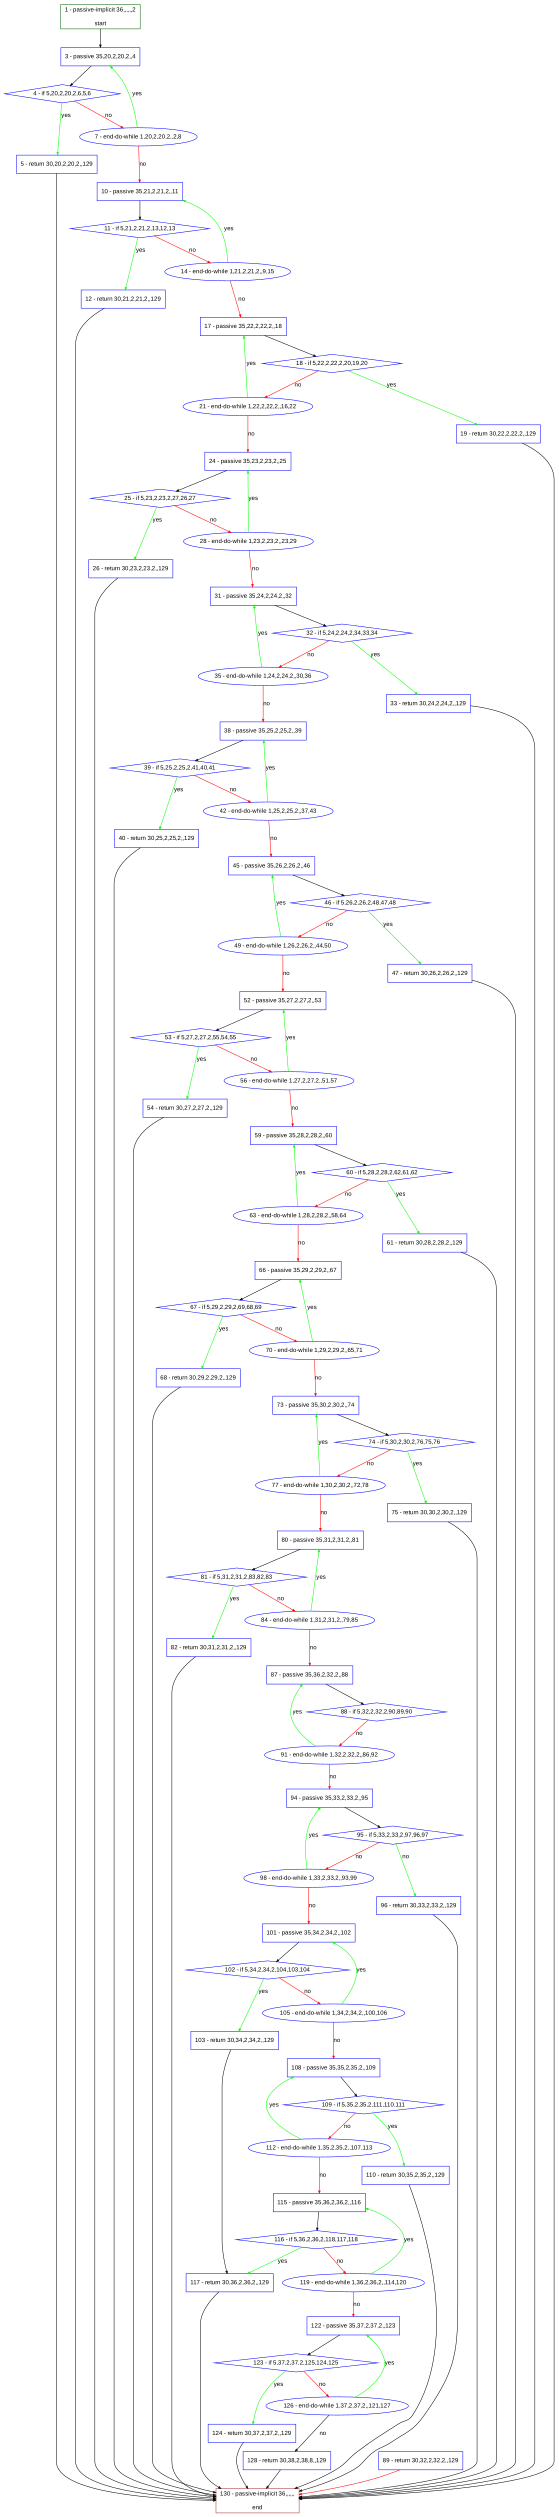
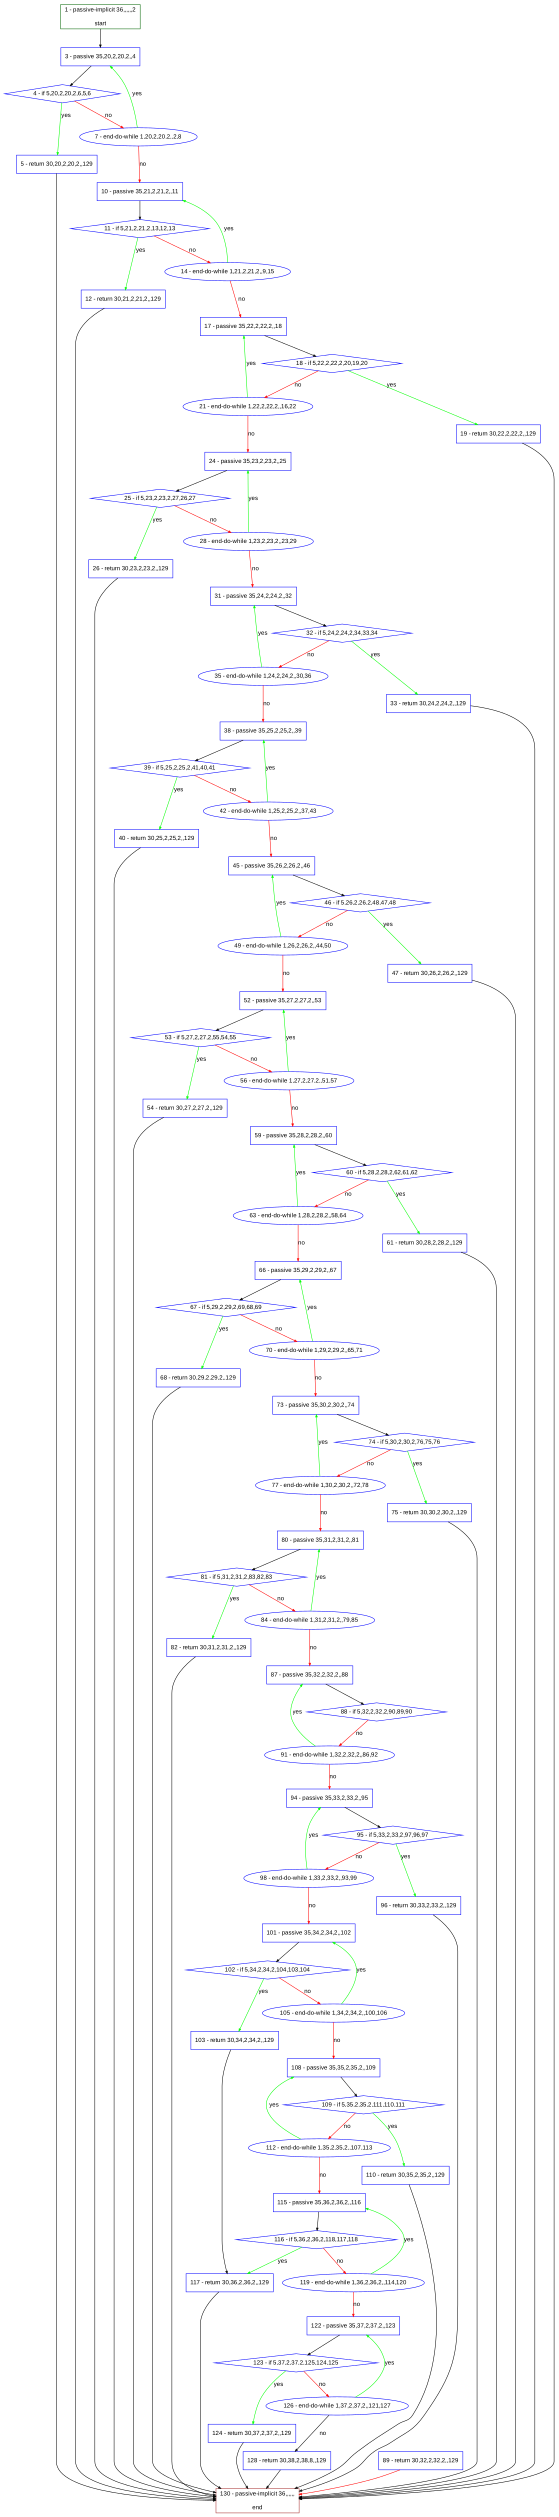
  digraph {
    bgcolor=white
    compound=true
    fillcolor="#FFFFCC"
    fontname=Arial
    fontsize=12
    pack=true
    packmode=clust
    style="rounded,filled"
    node [color="#0000ff" compound=true fillcolor="#ffffff" fixedsize=false fontname=Arial fontsize=12 node_initialized=no shape=box style=filled]
    edge [arrowhead=normal arrowsize=0.5 arrowtail=none color="#000000" compound=true dir=forward fontcolor=black fontname=Arial fontsize=12]
    n1 [label="3 - passive 35,20,2,20,2,,4"]
    n2 [label="4 - if 5,20,2,20,2,6,5,6" shape=diamond]
    n3 [label="5 - return 30,20,2,20,2,,129"]
    n4 [label="7 - end-do-while 1,20,2,20,2,,2,8" shape=oval]
    n5 [color="#006400" label="1 - passive-implicit 36,,,,,,2\n\nstart"]
    n6 [color="#a52a2a" label="130 - passive-implicit 36,,,,,,\n\nend"]
    n7 [label="10 - passive 35,21,2,21,2,,11"]
    n8 [label="11 - if 5,21,2,21,2,13,12,13" shape=diamond]
    n9 [label="12 - return 30,21,2,21,2,,129"]
    n10 [label="14 - end-do-while 1,21,2,21,2,,9,15" shape=oval]
    n11 [label="17 - passive 35,22,2,22,2,,18"]
    n12 [label="18 - if 5,22,2,22,2,20,19,20" shape=diamond]
    n13 [label="19 - return 30,22,2,22,2,,129"]
    n14 [label="21 - end-do-while 1,22,2,22,2,,16,22" shape=oval]
    n15 [label="24 - passive 35,23,2,23,2,,25"]
    n16 [label="25 - if 5,23,2,23,2,27,26,27" shape=diamond]
    n17 [label="26 - return 30,23,2,23,2,,129"]
    n18 [label="28 - end-do-while 1,23,2,23,2,,23,29" shape=oval]
    n19 [label="31 - passive 35,24,2,24,2,,32"]
    n20 [label="32 - if 5,24,2,24,2,34,33,34" shape=diamond]
    n21 [label="33 - return 30,24,2,24,2,,129"]
    n22 [label="35 - end-do-while 1,24,2,24,2,,30,36" shape=oval]
    n23 [label="38 - passive 35,25,2,25,2,,39"]
    n24 [label="39 - if 5,25,2,25,2,41,40,41" shape=diamond]
    n25 [label="40 - return 30,25,2,25,2,,129"]
    n26 [label="42 - end-do-while 1,25,2,25,2,,37,43" shape=oval]
    n27 [label="45 - passive 35,26,2,26,2,,46"]
    n28 [label="46 - if 5,26,2,26,2,48,47,48" shape=diamond]
    n29 [label="47 - return 30,26,2,26,2,,129"]
    n30 [label="49 - end-do-while 1,26,2,26,2,,44,50" shape=oval]
    n31 [label="52 - passive 35,27,2,27,2,,53"]
    n32 [label="53 - if 5,27,2,27,2,55,54,55" shape=diamond]
    n33 [label="54 - return 30,27,2,27,2,,129"]
    n34 [label="56 - end-do-while 1,27,2,27,2,,51,57" shape=oval]
    n35 [label="59 - passive 35,28,2,28,2,,60"]
    n36 [label="60 - if 5,28,2,28,2,62,61,62" shape=diamond]
    n37 [label="61 - return 30,28,2,28,2,,129"]
    n38 [label="63 - end-do-while 1,28,2,28,2,,58,64" shape=oval]
    n39 [label="66 - passive 35,29,2,29,2,,67"]
    n40 [label="67 - if 5,29,2,29,2,69,68,69" shape=diamond]
    n41 [label="68 - return 30,29,2,29,2,,129"]
    n42 [label="70 - end-do-while 1,29,2,29,2,,65,71" shape=oval]
    n43 [label="73 - passive 35,30,2,30,2,,74"]
    n44 [label="74 - if 5,30,2,30,2,76,75,76" shape=diamond]
    n45 [label="75 - return 30,30,2,30,2,,129"]
    n46 [label="77 - end-do-while 1,30,2,30,2,,72,78" shape=oval]
    n47 [label="80 - passive 35,31,2,31,2,,81"]
    n48 [label="81 - if 5,31,2,31,2,83,82,83" shape=diamond]
    n49 [label="82 - return 30,31,2,31,2,,129"]
    n50 [label="84 - end-do-while 1,31,2,31,2,,79,85" shape=oval]
-   n51 [label="87 - passive 35,36,2,32,2,,88"]
+   n51 [label="87 - passive 35,32,2,32,2,,88"]
    n52 [label="88 - if 5,32,2,32,2,90,89,90" shape=diamond]
    n53 [label="91 - end-do-while 1,32,2,32,2,,86,92" shape=oval]
    n54 [label="89 - return 30,32,2,32,2,,129"]
    n55 [label="94 - passive 35,33,2,33,2,,95"]
    n56 [label="95 - if 5,33,2,33,2,97,96,97" shape=diamond]
    n57 [label="96 - return 30,33,2,33,2,,129"]
    n58 [label="98 - end-do-while 1,33,2,33,2,,93,99" shape=oval]
    n59 [label="101 - passive 35,34,2,34,2,,102"]
    n60 [label="102 - if 5,34,2,34,2,104,103,104" shape=diamond]
    n61 [label="103 - return 30,34,2,34,2,,129"]
    n62 [label="105 - end-do-while 1,34,2,34,2,,100,106" shape=oval]
    n63 [label="117 - return 30,36,2,36,2,,129"]
    n64 [label="108 - passive 35,35,2,35,2,,109"]
    n65 [label="109 - if 5,35,2,35,2,111,110,111" shape=diamond]
    n66 [label="110 - return 30,35,2,35,2,,129"]
    n67 [label="112 - end-do-while 1,35,2,35,2,,107,113" shape=oval]
    n68 [label="115 - passive 35,36,2,36,2,,116"]
    n69 [label="116 - if 5,36,2,36,2,118,117,118" shape=diamond]
    n70 [label="119 - end-do-while 1,36,2,36,2,,114,120" shape=oval]
    n71 [label="122 - passive 35,37,2,37,2,,123"]
    n72 [label="123 - if 5,37,2,37,2,125,124,125" shape=diamond]
    n73 [label="124 - return 30,37,2,37,2,,129"]
    n74 [label="126 - end-do-while 1,37,2,37,2,,121,127" shape=oval]
    n75 [label="128 - return 30,38,2,38,8,,129"]
    n1 -> n2
    n2 -> n3 [color="#00ff00" label=yes]
    n2 -> n4 [color="#ff0000" label=no]
    n3 -> n6
    n4 -> n1 [color="#00ff00" label=yes]
    n4 -> n7 [color="#ff0000" label=no]
    n5 -> n1
    n7 -> n8
    n8 -> n9 [color="#00ff00" label=yes]
    n8 -> n10 [color="#ff0000" label=no]
    n9 -> n6
    n10 -> n7 [color="#00ff00" label=yes]
    n10 -> n11 [color="#ff0000" label=no]
    n11 -> n12
    n12 -> n13 [color="#00ff00" label=yes]
    n12 -> n14 [color="#ff0000" label=no]
    n13 -> n6
    n14 -> n11 [color="#00ff00" label=yes]
    n14 -> n15 [color="#ff0000" label=no]
    n15 -> n16
    n16 -> n17 [color="#00ff00" label=yes]
    n16 -> n18 [color="#ff0000" label=no]
    n17 -> n6
    n18 -> n15 [color="#00ff00" label=yes]
    n18 -> n19 [color="#ff0000" label=no]
    n19 -> n20
    n20 -> n21 [color="#00ff00" label=yes]
    n20 -> n22 [color="#ff0000" label=no]
    n21 -> n6
    n22 -> n19 [color="#00ff00" label=yes]
    n22 -> n23 [color="#ff0000" label=no]
    n23 -> n24
    n24 -> n25 [color="#00ff00" label=yes]
    n24 -> n26 [color="#ff0000" label=no]
    n25 -> n6
    n26 -> n23 [color="#00ff00" label=yes]
    n26 -> n27 [color="#ff0000" label=no]
    n27 -> n28
    n28 -> n29 [color="#00ff00" label=yes]
    n28 -> n30 [color="#ff0000" label=no]
    n29 -> n6
    n30 -> n27 [color="#00ff00" label=yes]
    n30 -> n31 [color="#ff0000" label=no]
    n31 -> n32
    n32 -> n33 [color="#00ff00" label=yes]
    n32 -> n34 [color="#ff0000" label=no]
    n33 -> n6
    n34 -> n31 [color="#00ff00" label=yes]
    n34 -> n35 [color="#ff0000" label=no]
    n35 -> n36
    n36 -> n37 [color="#00ff00" label=yes]
    n36 -> n38 [color="#ff0000" label=no]
    n37 -> n6
    n38 -> n35 [color="#00ff00" label=yes]
    n38 -> n39 [color="#ff0000" label=no]
    n39 -> n40
    n40 -> n41 [color="#00ff00" label=yes]
    n40 -> n42 [color="#ff0000" label=no]
    n41 -> n6
    n42 -> n39 [color="#00ff00" label=yes]
    n42 -> n43 [color="#ff0000" label=no]
    n43 -> n44
    n44 -> n45 [color="#00ff00" label=yes]
    n44 -> n46 [color="#ff0000" label=no]
    n45 -> n6
    n46 -> n43 [color="#00ff00" label=yes]
    n46 -> n47 [color="#ff0000" label=no]
    n47 -> n48
    n48 -> n49 [color="#00ff00" label=yes]
    n48 -> n50 [color="#ff0000" label=no]
    n49 -> n6
    n50 -> n47 [color="#00ff00" label=yes]
    n50 -> n51 [color="#ff0000" label=no]
    n51 -> n52
    n52 -> n53 [color="#ff0000" label=no]
    n53 -> n51 [color="#00ff00" label=yes]
    n53 -> n55 [color="#ff0000" label=no]
    n54 -> n6 [color="#ff0000"]
    n55 -> n56
-   n56 -> n57 [color="#00ff00" label=no]
+   n56 -> n57 [color="#00ff00" label=yes]
    n56 -> n58 [color="#ff0000" label=no]
    n57 -> n6
    n58 -> n55 [color="#00ff00" label=yes]
    n58 -> n59 [color="#ff0000" label=no]
    n59 -> n60
    n60 -> n61 [color="#00ff00" label=yes]
    n60 -> n62 [color="#ff0000" label=no]
    n61 -> n63
    n62 -> n59 [color="#00ff00" label=yes]
    n62 -> n64 [color="#ff0000" label=no]
    n63 -> n6
    n64 -> n65
    n65 -> n66 [color="#00ff00" label=yes]
    n65 -> n67 [color="#ff0000" label=no]
    n66 -> n6
    n67 -> n64 [color="#00ff00" label=yes]
    n67 -> n68 [color="#ff0000" label=no]
    n68 -> n69
    n69 -> n63 [color="#00ff00" label=yes]
    n69 -> n70 [color="#ff0000" label=no]
    n70 -> n68 [color="#00ff00" label=yes]
    n70 -> n71 [color="#ff0000" label=no]
    n71 -> n72
    n72 -> n73 [color="#00ff00" label=yes]
    n72 -> n74 [color="#ff0000" label=no]
    n73 -> n6
    n74 -> n71 [color="#00ff00" label=yes]
    n74 -> n75 [label=no]
    n75 -> n6
  }
